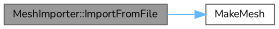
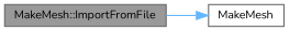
  digraph {
    rankdir=LR
    fontname=Nunito
    node [fontname=Nunito fontsize=10 shape=box style=filled]
-   n1 [color=gray40 fillcolor=grey60 fontcolor=black height=0.2 label="MeshImporter::ImportFromFile" width=0.4]
+   n1 [color=gray40 fillcolor=grey60 fontcolor=black height=0.2 label="MakeMesh::ImportFromFile" width=0.4]
    n2 [color=grey40 fillcolor=white height=0.2 label=MakeMesh width=0.4]
    n1 -> n2 [color=steelblue1 fontname=Nunito fontsize=10 labelfontname=Helvetica labelfontsize=10 style=solid]
  }
